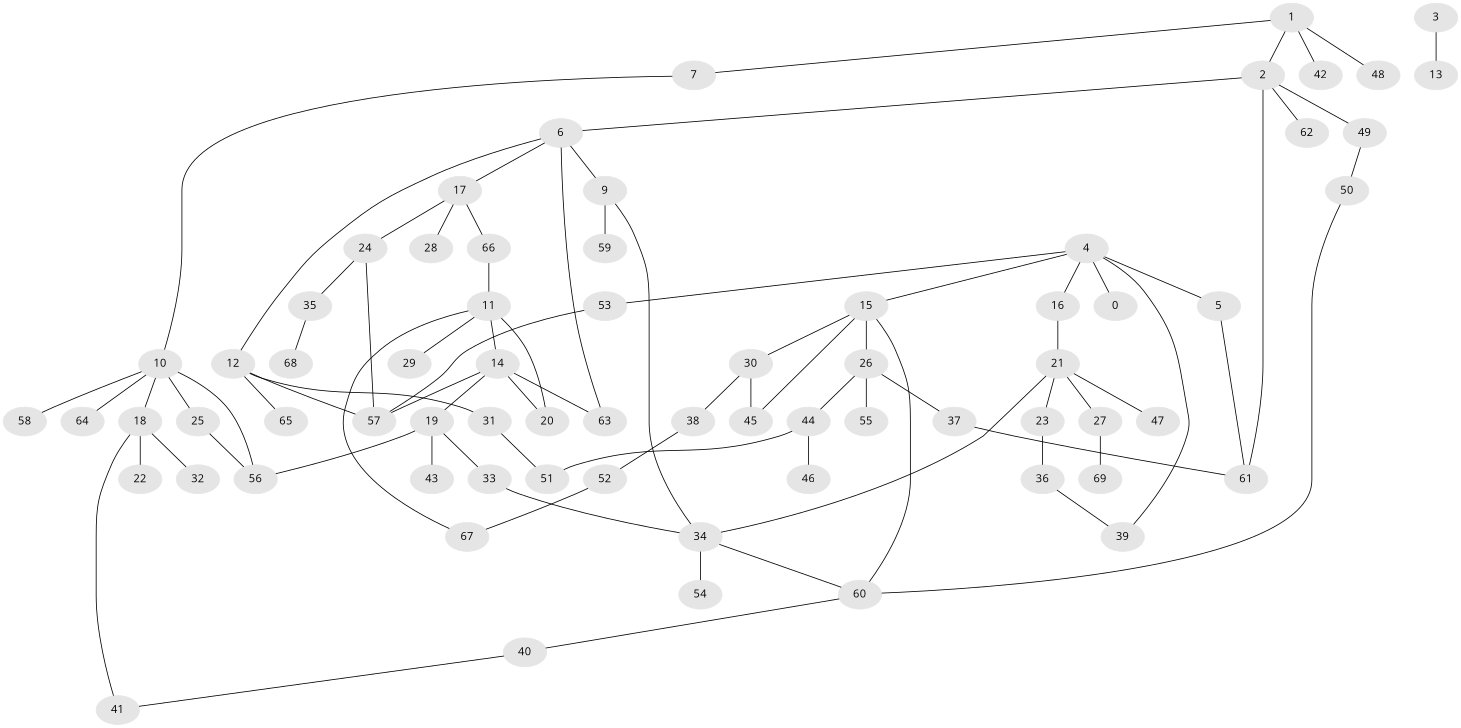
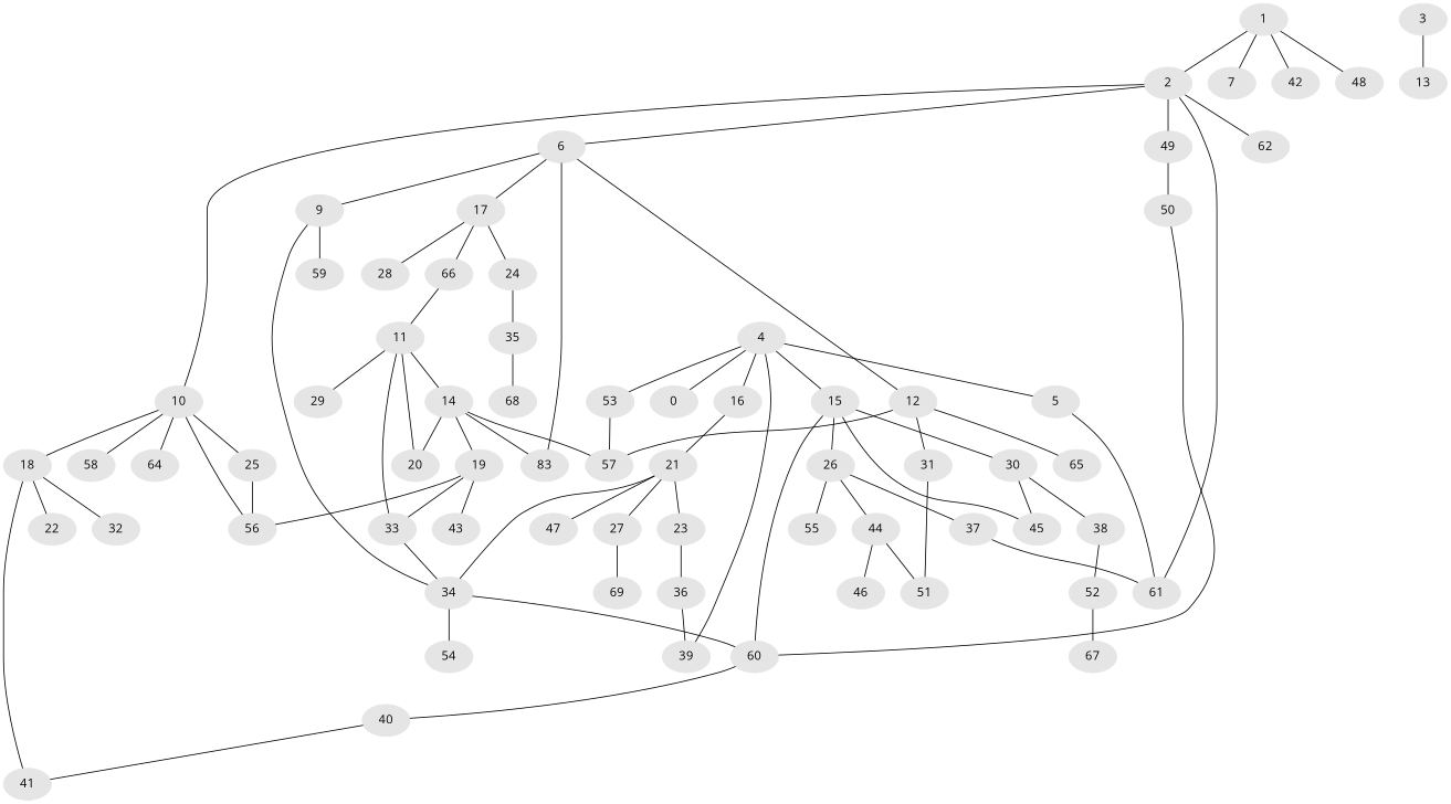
  graph {
    fontname="Open Sans"
    node [color=gray90 fontname="Open Sans" style=filled]
    edge [fontname="Open Sans"]
    1
    2
    7
    42
    48
    6
    10
    49
    61
    62
    3
    13
    9
    12
    17
-   63
+   63 [label=83]
    18
    25
    56
    58
    64
    50
    4
    5
    n25 [label=0]
    15
    16
    39
    53
    26
    30
    45
    60
    21
    57
    34
    59
    11
    14
    20
    29
    67
    31
    65
    24
    28
    66
    54
    22
    32
    41
    19
    51
    33
    43
    37
    44
    55
    38
    40
    23
    27
    47
    35
    36
    69
    68
    46
    52
    1 -- 2
    1 -- 7
    1 -- 42
    1 -- 48
    2 -- 6
-   7 -- 10
+   2 -- 10
    2 -- 49
    2 -- 61
    2 -- 62
    6 -- 9
    6 -- 12
    6 -- 17
    6 -- 63
    10 -- 18
    10 -- 25
    10 -- 56
    10 -- 58
    10 -- 64
    49 -- 50
    3 -- 13
    9 -- 34
    9 -- 59
    12 -- 57
    12 -- 31
    12 -- 65
    17 -- 24
    17 -- 28
    17 -- 66
    18 -- 22
    18 -- 32
    18 -- 41
    25 -- 56
    50 -- 60
    4 -- 5
    4 -- n25
    4 -- 15
    4 -- 16
    4 -- 39
    4 -- 53
    5 -- 61
    15 -- 26
    15 -- 30
    15 -- 45
    15 -- 60
    16 -- 21
    53 -- 57
    26 -- 37
    26 -- 44
    26 -- 55
    30 -- 45
    30 -- 38
    60 -- 40
    21 -- 34
    21 -- 23
    21 -- 27
    21 -- 47
    34 -- 60
    34 -- 54
    11 -- 14
    11 -- 20
    11 -- 29
-   11 -- 67
+   11 -- 33
    14 -- 63
    14 -- 57
    14 -- 20
    14 -- 19
    31 -- 51
-   24 -- 57
    24 -- 35
    66 -- 11
    19 -- 56
    19 -- 33
    19 -- 43
    33 -- 34
    37 -- 61
    44 -- 51
    44 -- 46
    38 -- 52
    40 -- 41
    23 -- 36
    27 -- 69
    35 -- 68
    36 -- 39
    52 -- 67
  }
